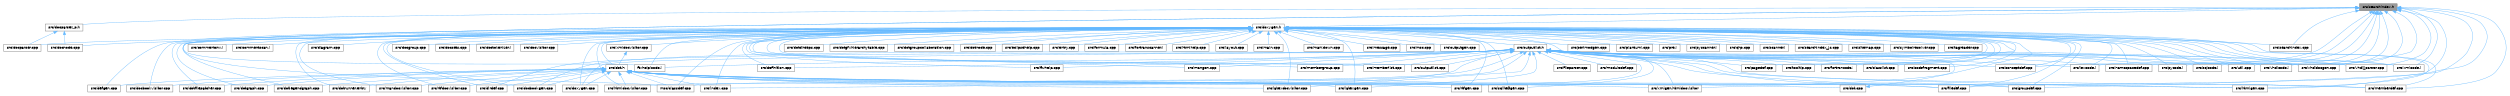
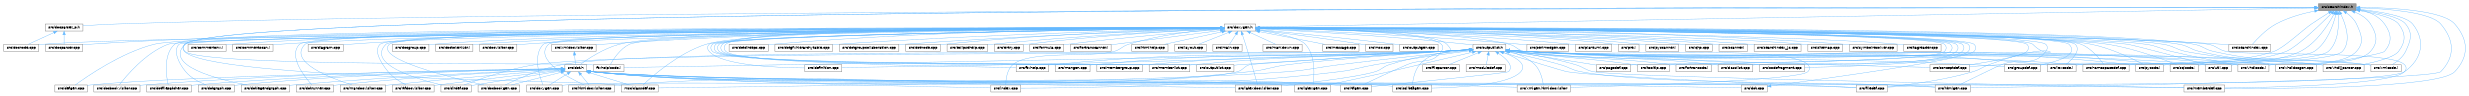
  digraph {
    node [color=grey40 fillcolor=white fontname=Helvetica fontsize=10 shape=box style=filled]
    edge [color=steelblue1 dir=back fontname=Helvetica fontsize=10 labelfontname=Helvetica labelfontsize=10 style=solid]
    n1 [color=gray40 fillcolor=grey60 fontcolor=black height=0.2 label="src/searchindex.h" width=0.4]
    n2 [height=0.2 label="msc/classdef.cpp" width=0.4]
    n3 [height=0.2 label="ftvhelp/code.l" width=0.4]
    n4 [height=0.2 label="src/conceptdef.cpp" width=0.4]
    n5 [height=0.2 label="src/docparser_p.h" width=0.4]
    n6 [height=0.2 label="src/doxygen.h" width=0.4]
    n7 [height=0.2 label="src/filedef.cpp" width=0.4]
    n8 [height=0.2 label="src/groupdef.cpp" width=0.4]
    n9 [height=0.2 label="src/htmlgen.cpp" width=0.4]
    n10 [height=0.2 label="src/memberdef.cpp" width=0.4]
    n11 [height=0.2 label="src/lexcode.l" width=0.4]
    n12 [height=0.2 label="src/namespacedef.cpp" width=0.4]
    n13 [height=0.2 label="src/pycode.l" width=0.4]
    n14 [height=0.2 label="src/sqlcode.l" width=0.4]
    n15 [height=0.2 label="src/util.cpp" width=0.4]
    n16 [height=0.2 label="src/vhdlcode.l" width=0.4]
    n17 [height=0.2 label="src/vhdldocgen.cpp" width=0.4]
    n18 [height=0.2 label="src/vhdljjparser.cpp" width=0.4]
    n19 [height=0.2 label="src/xmlcode.l" width=0.4]
    n20 [height=0.2 label="src/searchindex.cpp" width=0.4]
    n21 [height=0.2 label="src/docnode.cpp" width=0.4]
    n22 [height=0.2 label="src/docparser.cpp" width=0.4]
    n23 [height=0.2 label="src/fortrancode.l" width=0.4]
    n24 [height=0.2 label="src/classlist.cpp" width=0.4]
    n25 [height=0.2 label="src/codefragment.cpp" width=0.4]
    n26 [height=0.2 label="src/commentcnv.l" width=0.4]
    n27 [height=0.2 label="src/commentscan.l" width=0.4]
    n28 [height=0.2 label="src/defgen.cpp" width=0.4]
    n29 [height=0.2 label="src/definition.cpp" width=0.4]
    n30 [height=0.2 label="src/diagram.cpp" width=0.4]
    n31 [height=0.2 label="src/dirdef.cpp" width=0.4]
    n32 [height=0.2 label="src/docbookgen.cpp" width=0.4]
    n33 [height=0.2 label="src/docbookvisitor.cpp" width=0.4]
    n34 [height=0.2 label="src/docgroup.cpp" width=0.4]
-   n35 [height=0.2 label="src/docsets.cpp" width=0.4]
    n36 [height=0.2 label="src/doctokenizer.l" width=0.4]
    n37 [height=0.2 label="src/docvisitor.cpp" width=0.4]
    n38 [height=0.2 label="src/dot.h" width=0.4]
    n39 [height=0.2 label="src/dotfilepatcher.cpp" width=0.4]
    n40 [height=0.2 label="src/dotgraph.cpp" width=0.4]
    n41 [height=0.2 label="src/dotlegendgraph.cpp" width=0.4]
-   n42 [height=0.2 label="src/dotrunner.entry" width=0.4]
+   n42 [height=0.2 label="src/dotrunner.cpp" width=0.4]
    n43 [height=0.2 label="src/doxygen.cpp" width=0.4]
    n44 [height=0.2 label="src/htmldocvisitor.cpp" width=0.4]
    n45 [height=0.2 label="src/index.cpp" width=0.4]
    n46 [height=0.2 label="src/latexdocvisitor.cpp" width=0.4]
    n47 [height=0.2 label="src/latexgen.cpp" width=0.4]
    n48 [height=0.2 label="src/mandocvisitor.cpp" width=0.4]
    n49 [height=0.2 label="src/rtfdocvisitor.cpp" width=0.4]
    n50 [height=0.2 label="src/rtfgen.cpp" width=0.4]
    n51 [height=0.2 label="src/sqlite3gen.cpp" width=0.4]
    n52 [height=0.2 label="src/xmldocvisitor.cpp" width=0.4]
    n53 [height=0.2 label="src/xmlgen.htmldocvisitor" width=0.4]
    n54 [height=0.2 label="src/dotdirdeps.cpp" width=0.4]
    n55 [height=0.2 label="src/dotgfxhierarchytable.cpp" width=0.4]
    n56 [height=0.2 label="src/dotgroupcollaboration.cpp" width=0.4]
    n57 [height=0.2 label="src/dotnode.cpp" width=0.4]
    n58 [height=0.2 label="src/eclipsehelp.cpp" width=0.4]
    n59 [height=0.2 label="src/entry.cpp" width=0.4]
    n60 [height=0.2 label="src/formula.cpp" width=0.4]
    n61 [height=0.2 label="src/fortranscanner.l" width=0.4]
    n62 [height=0.2 label="src/ftvhelp.cpp" width=0.4]
    n63 [height=0.2 label="src/htmlhelp.cpp" width=0.4]
    n64 [height=0.2 label="src/layout.cpp" width=0.4]
    n65 [height=0.2 label="src/main.cpp" width=0.4]
    n66 [height=0.2 label="src/mangen.cpp" width=0.4]
    n67 [height=0.2 label="src/markdown.cpp" width=0.4]
    n68 [height=0.2 label="src/membergroup.cpp" width=0.4]
    n69 [height=0.2 label="src/memberlist.cpp" width=0.4]
    n70 [height=0.2 label="src/message.cpp" width=0.4]
    n71 [height=0.2 label="src/msc.cpp" width=0.4]
    n72 [height=0.2 label="src/outputgen.cpp" width=0.4]
    n73 [height=0.2 label="src/outputlist.cpp" width=0.4]
    n74 [height=0.2 label="src/outputlist.h" width=0.4]
    n75 [height=0.2 label="src/pagedef.cpp" width=0.4]
    n76 [height=0.2 label="src/tooltip.cpp" width=0.4]
    n77 [height=0.2 label="src/perlmodgen.cpp" width=0.4]
    n78 [height=0.2 label="src/plantuml.cpp" width=0.4]
    n79 [height=0.2 label="src/pre.l" width=0.4]
    n80 [height=0.2 label="src/pyscanner.l" width=0.4]
    n81 [height=0.2 label="src/qhp.cpp" width=0.4]
    n82 [height=0.2 label="src/scanner.l" width=0.4]
    n83 [height=0.2 label="src/searchindex_js.cpp" width=0.4]
    n84 [height=0.2 label="src/sitemap.cpp" width=0.4]
    n85 [height=0.2 label="src/symbolresolver.cpp" width=0.4]
    n86 [height=0.2 label="src/tagreader.cpp" width=0.4]
    n87 [height=0.2 label="src/dot.cpp" width=0.4]
    n88 [height=0.2 label="src/fileparser.cpp" width=0.4]
    n89 [height=0.2 label="src/moduledef.cpp" width=0.4]
    n1 -> n2
    n1 -> n3
    n1 -> n4
    n1 -> n5
    n1 -> n6
    n1 -> n7
    n1 -> n8
    n1 -> n9
    n1 -> n10
    n1 -> n11
    n1 -> n12
    n1 -> n13
    n1 -> n14
    n1 -> n15
    n1 -> n16
    n1 -> n17
    n1 -> n18
    n1 -> n19
    n1 -> n20
    n5 -> n21
    n5 -> n22
    n6 -> n2
    n6 -> n3
    n6 -> n4
    n6 -> n7
    n6 -> n8
    n6 -> n9
    n6 -> n10
    n6 -> n11
    n6 -> n12
    n6 -> n13
    n6 -> n14
    n6 -> n15
    n6 -> n16
    n6 -> n17
    n6 -> n18
    n6 -> n19
    n6 -> n20
    n6 -> n21
    n6 -> n22
    n6 -> n23
    n6 -> n24
    n6 -> n25
    n6 -> n26
    n6 -> n27
    n6 -> n28
    n6 -> n29
    n6 -> n30
    n6 -> n31
    n6 -> n32
    n6 -> n33
    n6 -> n34
-   n6 -> n35
    n6 -> n36
    n6 -> n37
    n6 -> n38
    n6 -> n39
    n6 -> n40
    n6 -> n41
    n6 -> n42
    n6 -> n43
    n6 -> n44
    n6 -> n45
    n6 -> n46
    n6 -> n47
    n6 -> n48
    n6 -> n49
    n6 -> n50
    n6 -> n51
    n6 -> n52
    n6 -> n53
    n6 -> n54
    n6 -> n55
    n6 -> n56
    n6 -> n57
    n6 -> n58
    n6 -> n59
    n6 -> n60
    n6 -> n61
    n6 -> n62
    n6 -> n63
    n6 -> n64
    n6 -> n65
    n6 -> n66
    n6 -> n67
    n6 -> n68
    n6 -> n69
    n6 -> n70
    n6 -> n71
    n6 -> n72
    n6 -> n73
    n6 -> n74
    n6 -> n75
    n6 -> n76
    n6 -> n77
    n6 -> n78
    n6 -> n79
    n6 -> n80
    n6 -> n81
    n6 -> n82
    n6 -> n83
    n6 -> n84
    n6 -> n85
    n6 -> n86
    n38 -> n2
    n38 -> n7
-   n38 -> n8
    n38 -> n9
    n38 -> n10
    n38 -> n28
    n38 -> n31
    n38 -> n32
    n38 -> n33
    n38 -> n39
    n38 -> n40
    n38 -> n41
    n38 -> n42
    n38 -> n43
    n38 -> n44
    n38 -> n45
    n38 -> n46
    n38 -> n47
    n38 -> n48
    n38 -> n49
    n38 -> n50
    n38 -> n51
    n38 -> n53
    n38 -> n87
    n52 -> n38
    n74 -> n2
    n74 -> n3
    n74 -> n4
    n74 -> n7
    n74 -> n8
    n74 -> n9
    n74 -> n10
    n74 -> n11
    n74 -> n12
    n74 -> n13
    n74 -> n14
    n74 -> n15
    n74 -> n16
    n74 -> n17
    n74 -> n18
    n74 -> n19
    n74 -> n23
    n74 -> n24
    n74 -> n25
    n74 -> n29
    n74 -> n31
    n74 -> n32
    n74 -> n43
    n74 -> n44
    n74 -> n45
    n74 -> n46
    n74 -> n47
    n74 -> n50
    n74 -> n51
    n74 -> n53
    n74 -> n62
    n74 -> n66
    n74 -> n68
    n74 -> n69
    n74 -> n73
    n74 -> n75
    n74 -> n76
    n74 -> n88
    n74 -> n89
    n87 -> n6
  }
